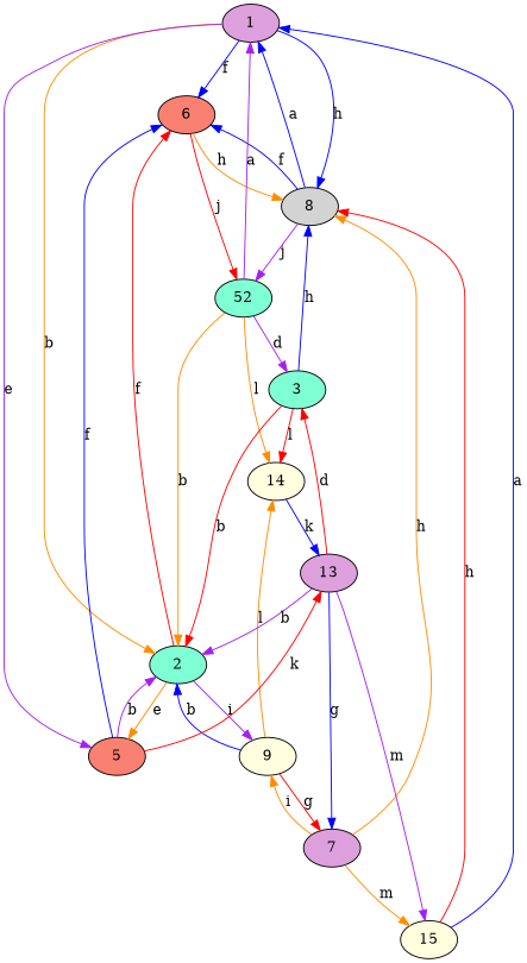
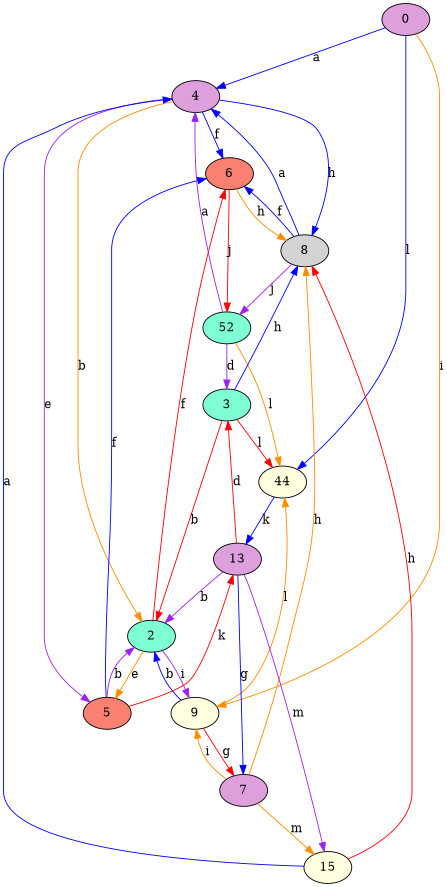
  strict digraph {
    node [fillcolor=plum style=filled]
    edge [color=blue]
-   1
+   0
+   1 [label=4]
    9 [fillcolor=lightyellow]
-   14 [fillcolor=lightyellow]
+   14 [fillcolor=lightyellow label=44]
    6 [fillcolor=salmon]
    2 [fillcolor=aquamarine]
    5 [fillcolor=salmon]
    8 [fillcolor=lightgrey]
    n9 [fillcolor=aquamarine label=52]
    7
    13
    3 [fillcolor=aquamarine]
    15 [fillcolor=lightyellow]
+   0 -> 1 [label=a]
+   0 -> 9 [color=darkorange label=i]
+   0 -> 14 [label=l]
    1 -> 6 [label=f]
    1 -> 2 [color=darkorange label=b]
    1 -> 5 [color=purple label=e]
    1 -> 8 [label=h]
    9 -> 14 [color=darkorange label=l]
    9 -> 2 [label=b]
    9 -> 7 [color=red label=g]
    14 -> 13 [label=k]
    6 -> 8 [color=darkorange label=h]
    6 -> n9 [color=red label=j]
    2 -> 9 [color=purple label=i]
    2 -> 6 [color=red label=f]
    2 -> 5 [color=darkorange label=e]
    5 -> 6 [label=f]
    5 -> 2 [color=purple label=b]
    5 -> 13 [color=red label=k]
    8 -> 1 [label=a]
    8 -> 6 [label=f]
    8 -> n9 [color=purple label=j]
    n9 -> 1 [color=purple label=a]
    n9 -> 14 [color=darkorange label=l]
-   n9 -> 2 [color=darkorange label=b]
    n9 -> 3 [color=purple label=d]
    7 -> 9 [color=darkorange label=i]
    7 -> 8 [color=darkorange label=h]
    7 -> 15 [color=darkorange label=m]
    13 -> 2 [color=purple label=b]
    13 -> 7 [label=g]
    13 -> 3 [color=red label=d]
    13 -> 15 [color=purple label=m]
    3 -> 14 [color=red label=l]
    3 -> 2 [color=red label=b]
    3 -> 8 [label=h]
    15 -> 1 [label=a]
    15 -> 8 [color=red label=h]
  }
